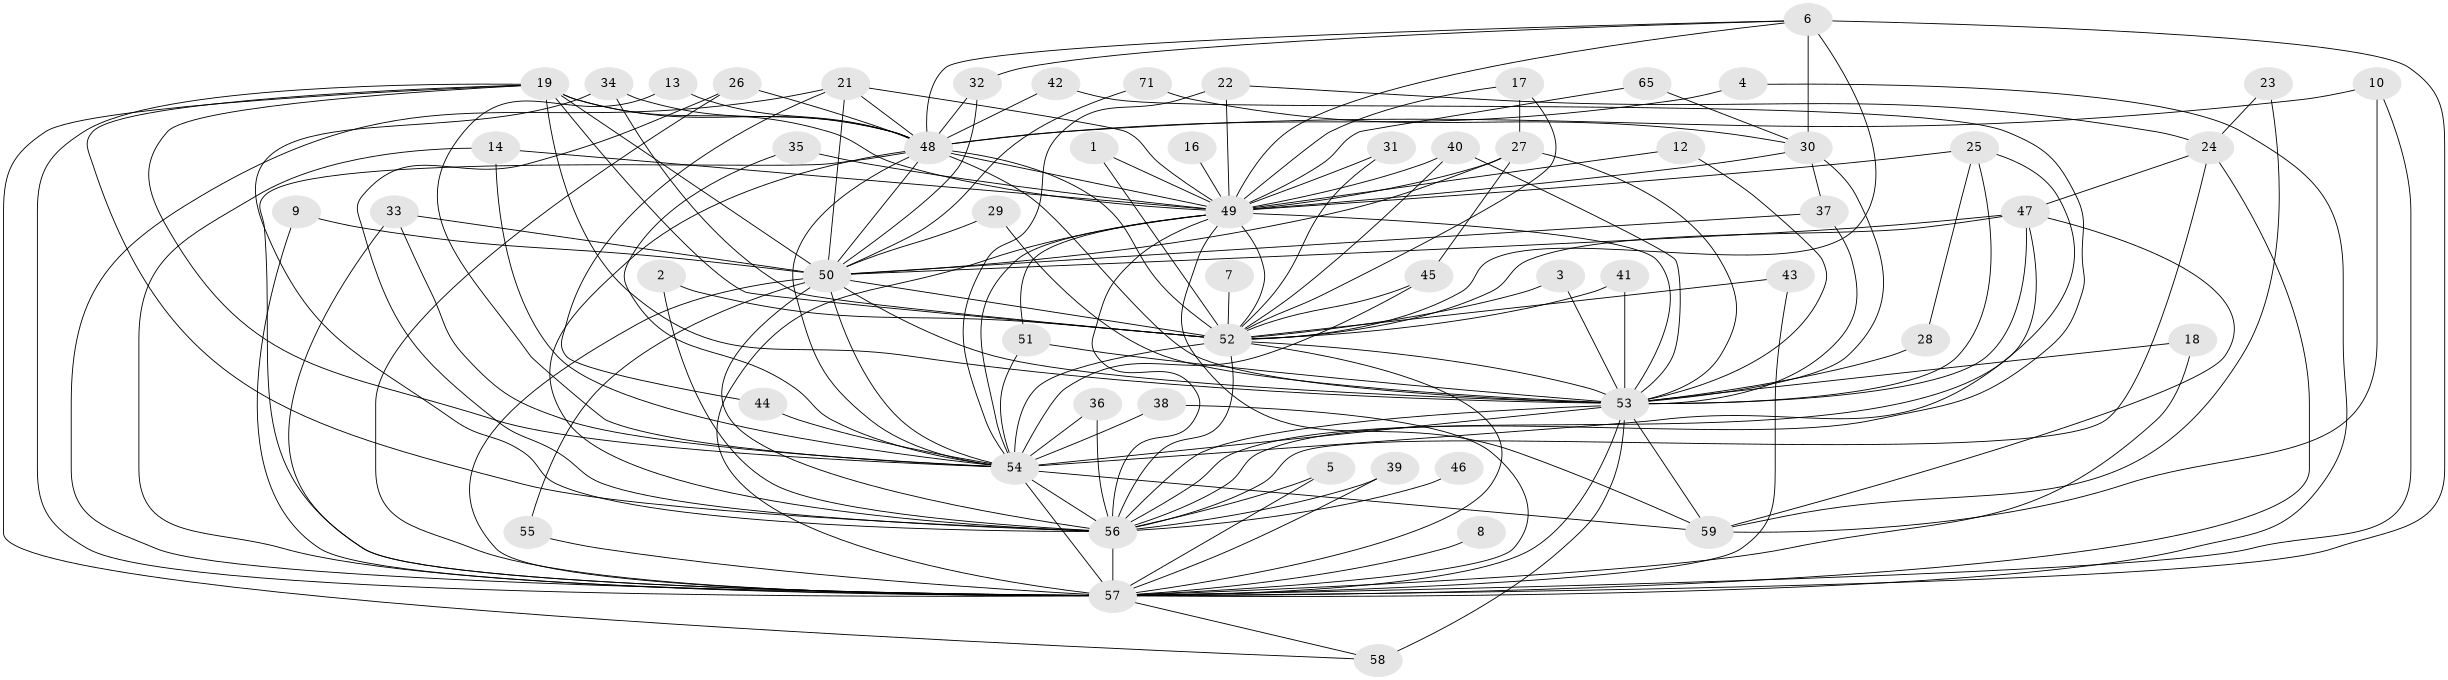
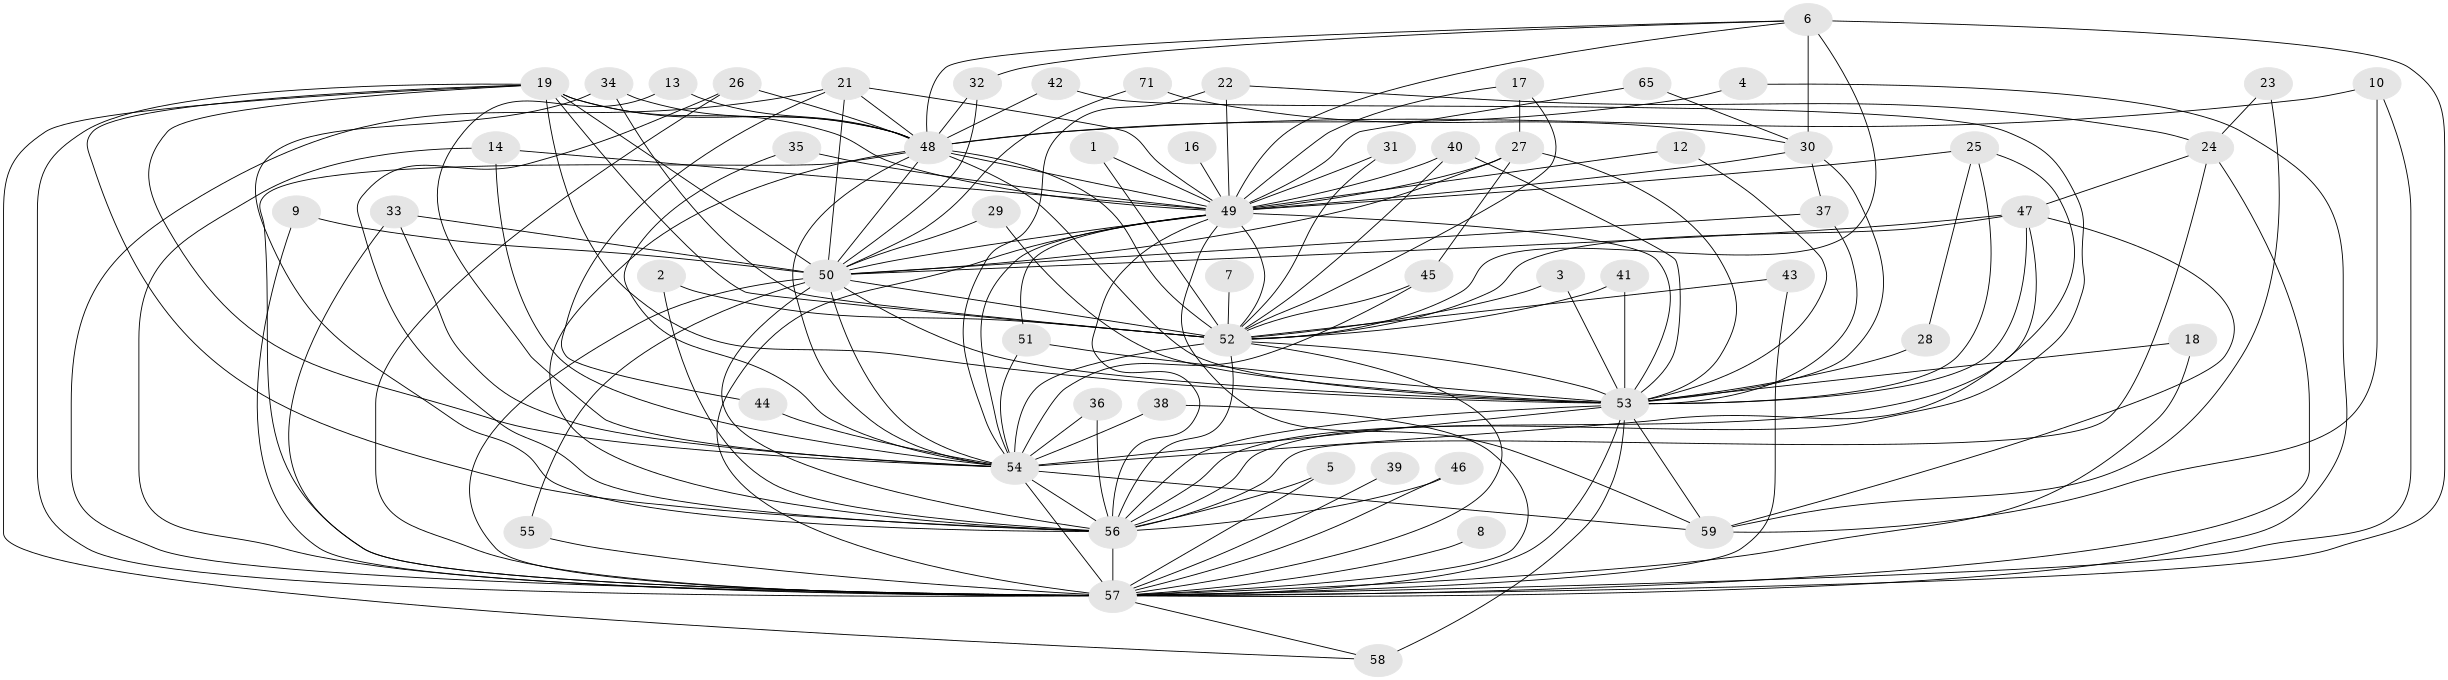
  graph {
    node [color=gray90 style=filled]
    edge [weight=1.0]
    1
    49
    52
    56
    53
    57
    50
    59
    54
    51
    2
    3
    58
    4
    48
    5
    6
    30
    32
    37
    7
    8
    9
    55
    10
    n26 [label=71]
    12
    13
    14
    n30 [label=65]
    16
    17
    27
    45
    18
    19
    21
    44
    22
    24
    47
    23
    25
    28
    26
    29
    31
    33
    34
    35
    36
    38
    39
    40
    41
    42
    43
    46
    1 -- 49
    1 -- 52
    49 -- 52 [weight=2.0]
    49 -- 56
    49 -- 53
    49 -- 57
+   49 -- 50
    49 -- 59
    49 -- 54 [weight=2.0]
    49 -- 51
    52 -- 56 [weight=2.0]
    52 -- 53 [weight=2.0]
    52 -- 57 [weight=2.0]
    52 -- 54 [weight=4.0]
    56 -- 57 [weight=2.0]
    53 -- 56
    53 -- 57
    53 -- 59
    53 -- 54 [weight=2.0]
    53 -- 58 [weight=2.0]
    57 -- 58
    50 -- 52 [weight=3.0]
    50 -- 56
    50 -- 53
    50 -- 57 [weight=3.0]
    50 -- 54
    50 -- 55
    54 -- 56 [weight=2.0]
    54 -- 57
    54 -- 59
    51 -- 53
    51 -- 54
    2 -- 52
    2 -- 56
    3 -- 52
    3 -- 53
    4 -- 57
    4 -- 48
    48 -- 49
    48 -- 52 [weight=4.0]
    48 -- 56
    48 -- 53 [weight=2.0]
    48 -- 57 [weight=2.0]
    48 -- 50
    48 -- 54
    5 -- 56
    5 -- 57
    6 -- 49
    6 -- 52 [weight=2.0]
    6 -- 57
    6 -- 48
    6 -- 30
    6 -- 32
    30 -- 49
    30 -- 53 [weight=2.0]
    30 -- 37
    32 -- 50
    32 -- 48
    37 -- 53
    37 -- 50
    7 -- 52
    8 -- 57
    9 -- 57
    9 -- 50
    55 -- 57
    10 -- 57
    10 -- 59
    10 -- 48
    n26 -- 50
    n26 -- 30
    12 -- 49
    12 -- 53
    13 -- 54
    13 -- 48
    14 -- 49
    14 -- 57
    14 -- 54
    n30 -- 49
    n30 -- 30
    16 -- 49
    17 -- 49
    17 -- 52
    17 -- 27
    27 -- 49 [weight=2.0]
    27 -- 53
    27 -- 50
    27 -- 45
    45 -- 52
    45 -- 54
    18 -- 53
    18 -- 57
    19 -- 49 [weight=2.0]
    19 -- 52 [weight=2.0]
    19 -- 56
    19 -- 53 [weight=3.0]
    19 -- 57 [weight=2.0]
    19 -- 50 [weight=2.0]
    19 -- 54
    19 -- 58
    19 -- 48
    21 -- 49
    21 -- 57
    21 -- 50
    21 -- 48
    21 -- 44
    44 -- 54
    22 -- 49
    22 -- 54
    22 -- 24
    24 -- 56
    24 -- 57 [weight=2.0]
    24 -- 47
    47 -- 52
    47 -- 56
    47 -- 53
    47 -- 50
    47 -- 59
    23 -- 59
    23 -- 24
    25 -- 49
    25 -- 53
    25 -- 54 [weight=2.0]
    25 -- 28
    28 -- 53
    26 -- 56
    26 -- 57
    26 -- 48
    29 -- 53
    29 -- 50
    31 -- 49
    31 -- 52
    33 -- 57
    33 -- 50
    33 -- 54
    34 -- 52
    34 -- 56 [weight=2.0]
    34 -- 48
    35 -- 49
    35 -- 54
    36 -- 56
    36 -- 54
    38 -- 57
    38 -- 54
-   39 -- 56
    39 -- 57
    40 -- 49
    40 -- 52
    40 -- 53
    41 -- 52
    41 -- 53
    42 -- 56
    42 -- 48
    43 -- 52
    43 -- 57
    46 -- 56
+   46 -- 57
  }
